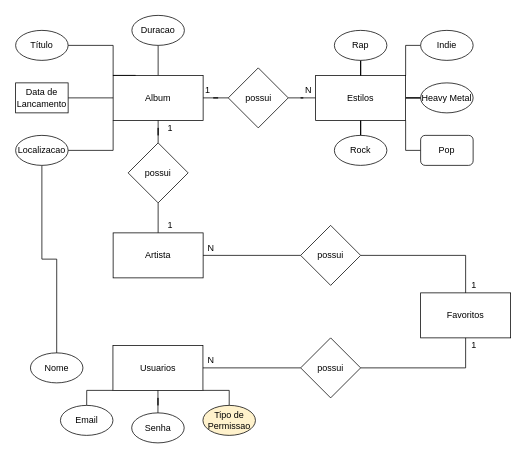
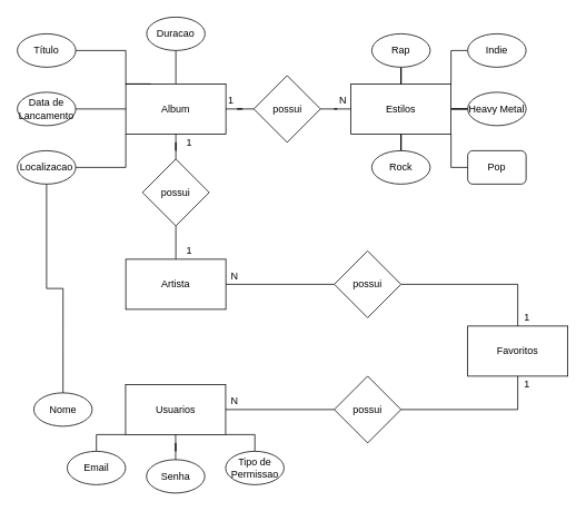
  <mxCell id="0" />
  <mxCell id="1" parent="0" />
  <mxCell id="2" style="edgeStyle=orthogonalEdgeStyle;rounded=0;orthogonalLoop=1;jettySize=auto;html=1;entryX=0.5;entryY=1;entryDx=0;entryDy=0;endArrow=none;endFill=0;" parent="1" source="3" target="41" edge="1"><mxGeometry relative="1" as="geometry" /></mxCell>
  <mxCell id="3" value="Album" style="rounded=0;whiteSpace=wrap;html=1;" parent="1" vertex="1"><mxGeometry x="150" y="100" width="120" height="60" as="geometry" /></mxCell>
  <mxCell id="4" style="edgeStyle=orthogonalEdgeStyle;rounded=0;orthogonalLoop=1;jettySize=auto;html=1;entryX=1;entryY=0.5;entryDx=0;entryDy=0;endArrow=none;endFill=0;" parent="1" source="6" target="3" edge="1"><mxGeometry relative="1" as="geometry" /></mxCell>
  <mxCell id="5" style="edgeStyle=orthogonalEdgeStyle;rounded=0;orthogonalLoop=1;jettySize=auto;html=1;entryX=0;entryY=0.5;entryDx=0;entryDy=0;endArrow=none;endFill=0;" parent="1" source="6" target="9" edge="1"><mxGeometry relative="1" as="geometry" /></mxCell>
  <mxCell id="6" value="possui" style="rhombus;whiteSpace=wrap;html=1;" parent="1" vertex="1"><mxGeometry x="303.5" y="90" width="80" height="80" as="geometry" /></mxCell>
  <mxCell id="7" style="edgeStyle=orthogonalEdgeStyle;rounded=0;orthogonalLoop=1;jettySize=auto;html=1;entryX=0.5;entryY=0;entryDx=0;entryDy=0;endArrow=none;endFill=0;" parent="1" source="9" target="29" edge="1"><mxGeometry relative="1" as="geometry" /></mxCell>
  <mxCell id="8" style="edgeStyle=orthogonalEdgeStyle;rounded=0;orthogonalLoop=1;jettySize=auto;html=1;entryX=0;entryY=0.5;entryDx=0;entryDy=0;endArrow=none;endFill=0;" parent="1" source="9" target="30" edge="1"><mxGeometry relative="1" as="geometry" /></mxCell>
  <mxCell id="9" value="Estilos" style="rounded=0;whiteSpace=wrap;html=1;" parent="1" vertex="1"><mxGeometry x="420" y="100" width="120" height="60" as="geometry" /></mxCell>
  <mxCell id="10" value="1" style="text;html=1;align=center;verticalAlign=middle;resizable=0;points=[];autosize=1;" parent="1" vertex="1"><mxGeometry x="266" y="110" width="20" height="20" as="geometry" /></mxCell>
  <mxCell id="11" value="N" style="text;html=1;align=center;verticalAlign=middle;resizable=0;points=[];autosize=1;" parent="1" vertex="1"><mxGeometry x="400" y="110" width="20" height="20" as="geometry" /></mxCell>
  <mxCell id="12" value="Usuarios" style="whiteSpace=wrap;html=1;" parent="1" vertex="1"><mxGeometry x="149.75" y="460" width="120" height="60" as="geometry" /></mxCell>
  <mxCell id="13" style="edgeStyle=orthogonalEdgeStyle;rounded=0;orthogonalLoop=1;jettySize=auto;html=1;entryX=0.5;entryY=1;entryDx=0;entryDy=0;endArrow=none;endFill=0;" parent="1" source="14" target="12" edge="1"><mxGeometry relative="1" as="geometry" /></mxCell>
  <mxCell id="14" value="Senha" style="ellipse;whiteSpace=wrap;html=1;" parent="1" vertex="1"><mxGeometry x="174.75" y="550" width="70" height="40" as="geometry" /></mxCell>
  <mxCell id="15" style="edgeStyle=orthogonalEdgeStyle;rounded=0;orthogonalLoop=1;jettySize=auto;html=1;endArrow=none;endFill=0;entryX=1;entryY=1;entryDx=0;entryDy=0;" parent="1" source="16" target="12" edge="1"><mxGeometry relative="1" as="geometry"><mxPoint x="299.75" y="520" as="targetPoint" /></mxGeometry></mxCell>
- <mxCell id="16" value="Tipo de Permissao" style="ellipse;whiteSpace=wrap;html=1;fillColor=#fff2cc;" parent="1" vertex="1"><mxGeometry x="269.75" y="540" width="70" height="40" as="geometry" /></mxCell>
+ <mxCell id="16" value="Tipo de Permissao" style="ellipse;whiteSpace=wrap;html=1;" parent="1" vertex="1"><mxGeometry x="269.75" y="540" width="70" height="40" as="geometry" /></mxCell>
  <mxCell id="17" style="edgeStyle=orthogonalEdgeStyle;rounded=0;orthogonalLoop=1;jettySize=auto;html=1;endArrow=none;endFill=0;" parent="1" source="18" target="40" edge="1"><mxGeometry relative="1" as="geometry" /></mxCell>
  <mxCell id="18" value="Nome" style="ellipse;whiteSpace=wrap;html=1;" parent="1" vertex="1"><mxGeometry x="39.75" y="470" width="70" height="40" as="geometry" /></mxCell>
  <mxCell id="19" style="edgeStyle=orthogonalEdgeStyle;rounded=0;orthogonalLoop=1;jettySize=auto;html=1;endArrow=none;endFill=0;entryX=0;entryY=1;entryDx=0;entryDy=0;" parent="1" source="20" target="12" edge="1"><mxGeometry relative="1" as="geometry"><mxPoint x="119.75" y="520" as="targetPoint" /></mxGeometry></mxCell>
  <mxCell id="20" value="Email" style="ellipse;whiteSpace=wrap;html=1;" parent="1" vertex="1"><mxGeometry x="79.75" y="540" width="70" height="40" as="geometry" /></mxCell>
  <mxCell id="21" style="edgeStyle=orthogonalEdgeStyle;rounded=0;orthogonalLoop=1;jettySize=auto;html=1;entryX=0.5;entryY=1;entryDx=0;entryDy=0;endArrow=none;endFill=0;" parent="1" source="22" target="24" edge="1"><mxGeometry relative="1" as="geometry" /></mxCell>
  <mxCell id="22" value="Artista" style="rounded=0;whiteSpace=wrap;html=1;" parent="1" vertex="1"><mxGeometry x="150" y="310" width="120" height="60" as="geometry" /></mxCell>
  <mxCell id="23" style="edgeStyle=orthogonalEdgeStyle;rounded=0;orthogonalLoop=1;jettySize=auto;html=1;entryX=0.5;entryY=1;entryDx=0;entryDy=0;endArrow=none;endFill=0;" parent="1" source="24" target="3" edge="1"><mxGeometry relative="1" as="geometry" /></mxCell>
  <mxCell id="24" value="possui" style="rhombus;whiteSpace=wrap;html=1;" parent="1" vertex="1"><mxGeometry x="170" y="190" width="80" height="80" as="geometry" /></mxCell>
  <mxCell id="25" value="1" style="text;html=1;align=center;verticalAlign=middle;resizable=0;points=[];autosize=1;" parent="1" vertex="1"><mxGeometry x="216" y="290" width="20" height="20" as="geometry" /></mxCell>
  <mxCell id="26" value="1" style="text;html=1;align=center;verticalAlign=middle;resizable=0;points=[];autosize=1;" parent="1" vertex="1"><mxGeometry x="216" y="160" width="20" height="20" as="geometry" /></mxCell>
  <mxCell id="27" style="edgeStyle=orthogonalEdgeStyle;rounded=0;orthogonalLoop=1;jettySize=auto;html=1;entryX=1;entryY=1;entryDx=0;entryDy=0;endArrow=none;endFill=0;" parent="1" source="28" target="9" edge="1"><mxGeometry relative="1" as="geometry" /></mxCell>
  <mxCell id="28" value="Pop" style="whiteSpace=wrap;html=1;rounded=1;" parent="1" vertex="1"><mxGeometry x="560" y="180" width="70" height="40" as="geometry" /></mxCell>
  <mxCell id="29" value="Rock" style="ellipse;whiteSpace=wrap;html=1;" parent="1" vertex="1"><mxGeometry x="445" y="180" width="70" height="40" as="geometry" /></mxCell>
  <mxCell id="30" value="Heavy Metal" style="ellipse;whiteSpace=wrap;html=1;" parent="1" vertex="1"><mxGeometry x="560" y="110" width="70" height="40" as="geometry" /></mxCell>
  <mxCell id="31" style="edgeStyle=orthogonalEdgeStyle;rounded=0;orthogonalLoop=1;jettySize=auto;html=1;entryX=1;entryY=0;entryDx=0;entryDy=0;endArrow=none;endFill=0;" parent="1" source="32" target="9" edge="1"><mxGeometry relative="1" as="geometry" /></mxCell>
  <mxCell id="32" value="Indie" style="ellipse;whiteSpace=wrap;html=1;" parent="1" vertex="1"><mxGeometry x="560" y="40" width="70" height="40" as="geometry" /></mxCell>
  <mxCell id="33" style="edgeStyle=orthogonalEdgeStyle;rounded=0;orthogonalLoop=1;jettySize=auto;html=1;entryX=0.5;entryY=0;entryDx=0;entryDy=0;endArrow=none;endFill=0;" parent="1" source="34" target="9" edge="1"><mxGeometry relative="1" as="geometry" /></mxCell>
  <mxCell id="34" value="Rap" style="ellipse;whiteSpace=wrap;html=1;" parent="1" vertex="1"><mxGeometry x="445" y="40" width="70" height="40" as="geometry" /></mxCell>
  <mxCell id="35" style="edgeStyle=orthogonalEdgeStyle;rounded=0;orthogonalLoop=1;jettySize=auto;html=1;entryX=0;entryY=0.5;entryDx=0;entryDy=0;endArrow=none;endFill=0;" parent="1" source="36" target="3" edge="1"><mxGeometry relative="1" as="geometry" /></mxCell>
- <mxCell id="36" value="Data de Lancamento" style="whiteSpace=wrap;html=1;rounded=0;" parent="1" vertex="1"><mxGeometry x="20" y="110" width="70" height="40" as="geometry" /></mxCell>
+ <mxCell id="36" value="Data de Lancamento" style="ellipse;whiteSpace=wrap;html=1;" parent="1" vertex="1"><mxGeometry x="20" y="110" width="70" height="40" as="geometry" /></mxCell>
  <mxCell id="37" style="edgeStyle=orthogonalEdgeStyle;rounded=0;orthogonalLoop=1;jettySize=auto;html=1;entryX=0.25;entryY=0;entryDx=0;entryDy=0;endArrow=none;endFill=0;" parent="1" source="38" target="3" edge="1"><mxGeometry relative="1" as="geometry"><Array as="points"><mxPoint x="150" y="60" /><mxPoint x="150" y="100" /></Array></mxGeometry></mxCell>
  <mxCell id="38" value="Título" style="ellipse;whiteSpace=wrap;html=1;" parent="1" vertex="1"><mxGeometry x="20" y="40" width="70" height="40" as="geometry" /></mxCell>
  <mxCell id="39" style="edgeStyle=orthogonalEdgeStyle;rounded=0;orthogonalLoop=1;jettySize=auto;html=1;entryX=0;entryY=1;entryDx=0;entryDy=0;endArrow=none;endFill=0;" parent="1" source="40" target="3" edge="1"><mxGeometry relative="1" as="geometry" /></mxCell>
  <mxCell id="40" value="Localizacao" style="ellipse;whiteSpace=wrap;html=1;" parent="1" vertex="1"><mxGeometry x="20" y="180" width="70" height="40" as="geometry" /></mxCell>
  <mxCell id="41" value="Duracao" style="ellipse;whiteSpace=wrap;html=1;" parent="1" vertex="1"><mxGeometry x="175" width="70" height="40" as="geometry" y="20" /></mxCell>
  <mxCell id="42" value="N" style="text;html=1;align=center;verticalAlign=middle;resizable=0;points=[];autosize=1;" parent="1" vertex="1"><mxGeometry x="270" y="470" width="20" height="20" as="geometry" /></mxCell>
  <mxCell id="43" value="N" style="text;html=1;align=center;verticalAlign=middle;resizable=0;points=[];autosize=1;" parent="1" vertex="1"><mxGeometry x="269.75" y="320" width="20" height="20" as="geometry" /></mxCell>
  <mxCell id="44" value="Favoritos" style="whiteSpace=wrap;html=1;" vertex="1" parent="1"><mxGeometry x="560" y="390" width="120" height="60" as="geometry" /></mxCell>
  <mxCell id="45" style="edgeStyle=orthogonalEdgeStyle;rounded=0;orthogonalLoop=1;jettySize=auto;html=1;entryX=0.5;entryY=0;entryDx=0;entryDy=0;endArrow=none;endFill=0;" edge="1" parent="1" source="47" target="44"><mxGeometry relative="1" as="geometry" /></mxCell>
  <mxCell id="46" style="edgeStyle=orthogonalEdgeStyle;rounded=0;orthogonalLoop=1;jettySize=auto;html=1;entryX=1;entryY=0.5;entryDx=0;entryDy=0;endArrow=none;endFill=0;" edge="1" parent="1" source="47" target="22"><mxGeometry relative="1" as="geometry" /></mxCell>
  <mxCell id="47" value="possui" style="rhombus;whiteSpace=wrap;html=1;" vertex="1" parent="1"><mxGeometry x="400" y="300" width="80" height="80" as="geometry" /></mxCell>
  <mxCell id="48" style="edgeStyle=orthogonalEdgeStyle;rounded=0;orthogonalLoop=1;jettySize=auto;html=1;entryX=0.5;entryY=1;entryDx=0;entryDy=0;endArrow=none;endFill=0;" edge="1" parent="1" source="50" target="44"><mxGeometry relative="1" as="geometry" /></mxCell>
  <mxCell id="49" style="edgeStyle=orthogonalEdgeStyle;rounded=0;orthogonalLoop=1;jettySize=auto;html=1;entryX=1;entryY=0.5;entryDx=0;entryDy=0;endArrow=none;endFill=0;" edge="1" parent="1" source="50" target="12"><mxGeometry relative="1" as="geometry" /></mxCell>
  <mxCell id="50" value="possui" style="rhombus;whiteSpace=wrap;html=1;" vertex="1" parent="1"><mxGeometry x="400" y="450" width="80" height="80" as="geometry" /></mxCell>
  <mxCell id="51" value="1" style="text;html=1;align=center;verticalAlign=middle;resizable=0;points=[];autosize=1;" vertex="1" parent="1"><mxGeometry x="621" y="450" width="20" height="20" as="geometry" /></mxCell>
  <mxCell id="52" value="1" style="text;html=1;align=center;verticalAlign=middle;resizable=0;points=[];autosize=1;" vertex="1" parent="1"><mxGeometry x="621" y="370" width="20" height="20" as="geometry" /></mxCell>
